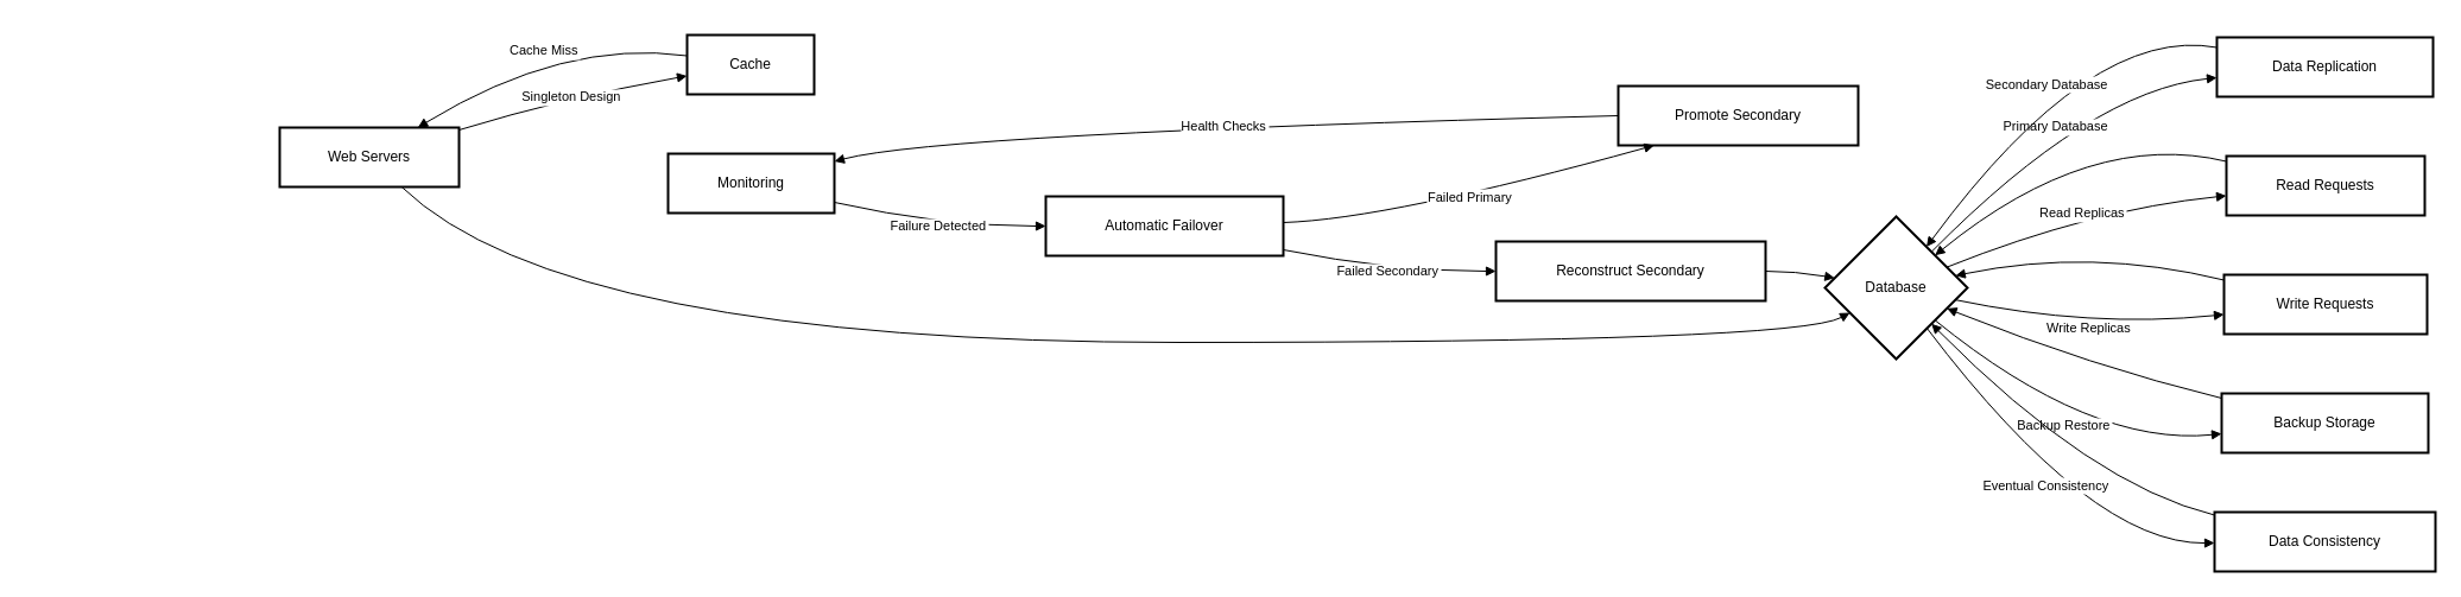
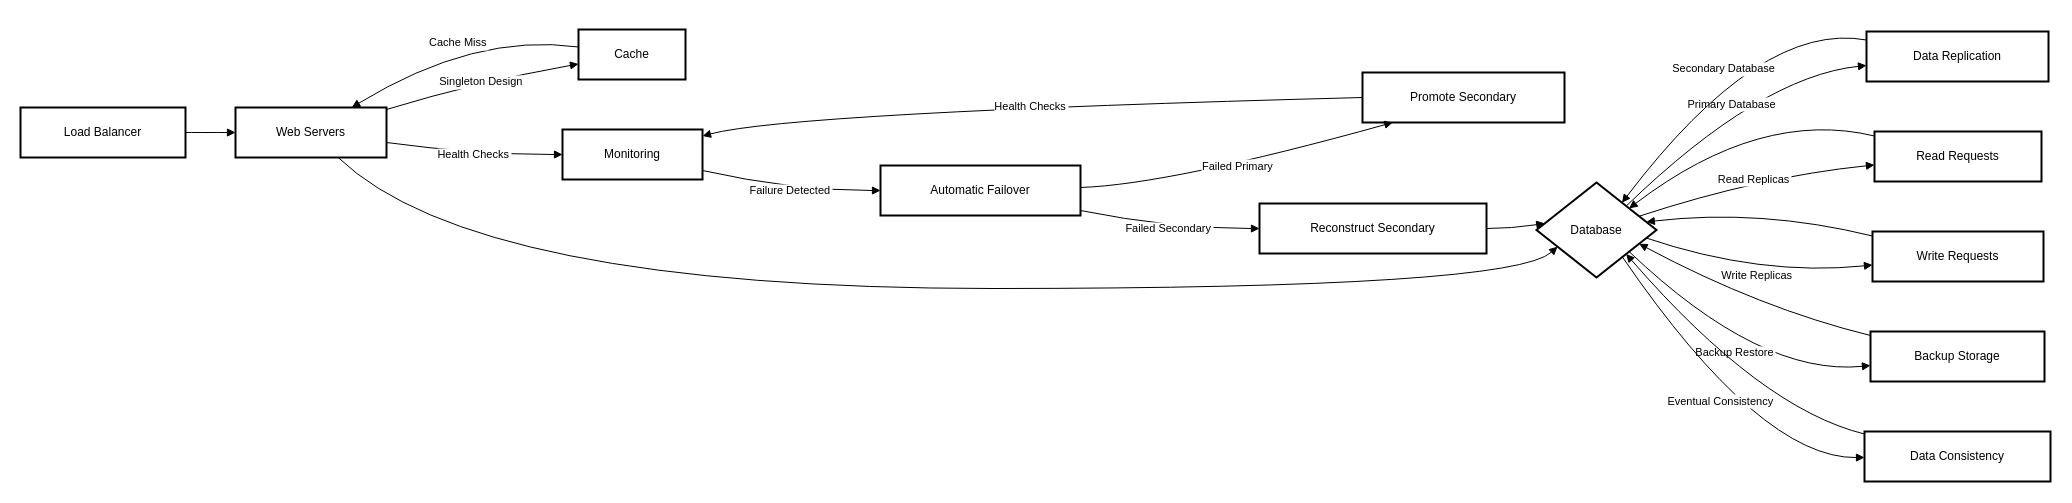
  <mxCell id="0" />
  <mxCell id="1" parent="0" />
+ <mxCell id="2" value="Load Balancer" style="whiteSpace=wrap;strokeWidth=2;" vertex="1" parent="1"><mxGeometry x="20" y="107" width="165" height="50" as="geometry" /></mxCell>
  <mxCell id="3" value="Web Servers" style="whiteSpace=wrap;strokeWidth=2;" vertex="1" parent="1"><mxGeometry x="235" y="107" width="151" height="50" as="geometry" /></mxCell>
- <mxCell id="4" value="Database" style="rhombus;strokeWidth=2;whiteSpace=wrap;" vertex="1" parent="1"><mxGeometry x="1536" y="182" width="120" height="120" as="geometry" /></mxCell>
+ <mxCell id="4" value="Database" style="rhombus;strokeWidth=2;whiteSpace=wrap;" vertex="1" parent="1"><mxGeometry x="1536" y="182" width="120" height="95" as="geometry" /></mxCell>
  <mxCell id="5" value="Data Replication" style="whiteSpace=wrap;strokeWidth=2;" vertex="1" parent="1"><mxGeometry x="1866" y="31" width="182" height="50" as="geometry" /></mxCell>
  <mxCell id="6" value="Read Requests" style="whiteSpace=wrap;strokeWidth=2;" vertex="1" parent="1"><mxGeometry x="1874" y="131" width="167" height="50" as="geometry" /></mxCell>
  <mxCell id="7" value="Write Requests" style="whiteSpace=wrap;strokeWidth=2;" vertex="1" parent="1"><mxGeometry x="1872" y="231" width="171" height="50" as="geometry" /></mxCell>
  <mxCell id="8" value="Cache" style="whiteSpace=wrap;strokeWidth=2;" vertex="1" parent="1"><mxGeometry x="578" y="29" width="107" height="50" as="geometry" /></mxCell>
  <mxCell id="9" value="Backup Storage" style="whiteSpace=wrap;strokeWidth=2;" vertex="1" parent="1"><mxGeometry x="1870" y="331" width="174" height="50" as="geometry" /></mxCell>
  <mxCell id="10" value="Data Consistency" style="whiteSpace=wrap;strokeWidth=2;" vertex="1" parent="1"><mxGeometry x="1864" y="431" width="186" height="50" as="geometry" /></mxCell>
  <mxCell id="11" value="Monitoring" style="whiteSpace=wrap;strokeWidth=2;" vertex="1" parent="1"><mxGeometry x="562" y="129" width="140" height="50" as="geometry" /></mxCell>
  <mxCell id="12" value="Automatic Failover" style="whiteSpace=wrap;strokeWidth=2;" vertex="1" parent="1"><mxGeometry x="880" y="165" width="200" height="50" as="geometry" /></mxCell>
  <mxCell id="13" value="Promote Secondary" style="whiteSpace=wrap;strokeWidth=2;" vertex="1" parent="1"><mxGeometry x="1362" y="72" width="202" height="50" as="geometry" /></mxCell>
  <mxCell id="14" value="Reconstruct Secondary" style="whiteSpace=wrap;strokeWidth=2;" vertex="1" parent="1"><mxGeometry x="1259" y="203" width="227" height="50" as="geometry" /></mxCell>
+ <mxCell id="15" value="" style="curved=1;startArrow=none;endArrow=block;exitX=1;exitY=0.5;entryX=0;entryY=0.5;" edge="1" parent="1" source="2" target="3"><mxGeometry relative="1" as="geometry"><Array as="points" /></mxGeometry></mxCell>
  <mxCell id="16" value="" style="curved=1;startArrow=none;endArrow=block;exitX=0.68;exitY=1;entryX=0;entryY=0.77;" edge="1" parent="1" source="3" target="4"><mxGeometry relative="1" as="geometry"><Array as="points"><mxPoint x="474" y="288" /><mxPoint x="1511" y="288" /></Array></mxGeometry></mxCell>
  <mxCell id="17" value="Primary Database" style="curved=1;startArrow=none;endArrow=block;exitX=0.99;exitY=0;entryX=0;entryY=0.68;" edge="1" parent="1" source="4" target="5"><mxGeometry relative="1" as="geometry"><Array as="points"><mxPoint x="1760" y="76" /></Array></mxGeometry></mxCell>
  <mxCell id="18" value="Secondary Database" style="curved=1;startArrow=none;endArrow=block;exitX=0;exitY=0.17;entryX=0.87;entryY=0;" edge="1" parent="1" source="5" target="4"><mxGeometry relative="1" as="geometry"><Array as="points"><mxPoint x="1760" y="20" /></Array></mxGeometry></mxCell>
  <mxCell id="19" value="Read Replicas" style="curved=1;startArrow=none;endArrow=block;exitX=0.99;exitY=0.3;entryX=0;entryY=0.67;" edge="1" parent="1" source="4" target="6"><mxGeometry relative="1" as="geometry"><Array as="points"><mxPoint x="1760" y="176" /></Array></mxGeometry></mxCell>
  <mxCell id="20" value="" style="curved=1;startArrow=none;endArrow=block;exitX=0;exitY=0.09;entryX=0.99;entryY=0.09;" edge="1" parent="1" source="6" target="4"><mxGeometry relative="1" as="geometry"><Array as="points"><mxPoint x="1760" y="108" /></Array></mxGeometry></mxCell>
  <mxCell id="21" value="Write Replicas" style="curved=1;startArrow=none;endArrow=block;exitX=0.99;exitY=0.6;entryX=0;entryY=0.67;" edge="1" parent="1" source="4" target="7"><mxGeometry relative="1" as="geometry"><Array as="points"><mxPoint x="1760" y="276" /></Array></mxGeometry></mxCell>
  <mxCell id="22" value="" style="curved=1;startArrow=none;endArrow=block;exitX=0;exitY=0.09;entryX=0.99;entryY=0.4;" edge="1" parent="1" source="7" target="4"><mxGeometry relative="1" as="geometry"><Array as="points"><mxPoint x="1760" y="208" /></Array></mxGeometry></mxCell>
  <mxCell id="23" value="Singleton Design" style="curved=1;startArrow=none;endArrow=block;exitX=1;exitY=0.04;entryX=0;entryY=0.69;" edge="1" parent="1" source="3" target="8"><mxGeometry relative="1" as="geometry"><Array as="points"><mxPoint x="474" y="82" /></Array></mxGeometry></mxCell>
  <mxCell id="24" value="Backup Restore" style="curved=1;startArrow=none;endArrow=block;exitX=0.99;exitY=0.91;entryX=0;entryY=0.68;" edge="1" parent="1" source="4" target="9"><mxGeometry relative="1" as="geometry"><Array as="points"><mxPoint x="1760" y="376" /></Array></mxGeometry></mxCell>
  <mxCell id="25" value="Eventual Consistency" style="curved=1;startArrow=none;endArrow=block;exitX=0.88;exitY=1;entryX=0;entryY=0.52;" edge="1" parent="1" source="4" target="10"><mxGeometry relative="1" as="geometry"><Array as="points"><mxPoint x="1760" y="458" /></Array></mxGeometry></mxCell>
  <mxCell id="26" value="" style="curved=1;startArrow=none;endArrow=block;exitX=0;exitY=0.08;entryX=0.99;entryY=0.7;" edge="1" parent="1" source="9" target="4"><mxGeometry relative="1" as="geometry"><Array as="points"><mxPoint x="1760" y="308" /></Array></mxGeometry></mxCell>
  <mxCell id="27" value="" style="curved=1;startArrow=none;endArrow=block;exitX=0;exitY=0.05;entryX=0.99;entryY=1;" edge="1" parent="1" source="10" target="4"><mxGeometry relative="1" as="geometry"><Array as="points"><mxPoint x="1760" y="408" /></Array></mxGeometry></mxCell>
  <mxCell id="28" value="Cache Miss" style="curved=1;startArrow=none;endArrow=block;exitX=0;exitY=0.35;entryX=0.77;entryY=0;" edge="1" parent="1" source="8" target="3"><mxGeometry relative="1" as="geometry"><Array as="points"><mxPoint x="474" y="32" /></Array></mxGeometry></mxCell>
+ <mxCell id="29" value="Health Checks" style="curved=1;startArrow=none;endArrow=block;exitX=1;exitY=0.7;entryX=0;entryY=0.5;" edge="1" parent="1" source="3" target="11"><mxGeometry relative="1" as="geometry"><Array as="points"><mxPoint x="474" y="154" /></Array></mxGeometry></mxCell>
  <mxCell id="30" value="Failure Detected" style="curved=1;startArrow=none;endArrow=block;exitX=1;exitY=0.82;entryX=0;entryY=0.5;" edge="1" parent="1" source="11" target="12"><mxGeometry relative="1" as="geometry"><Array as="points"><mxPoint x="791" y="190" /></Array></mxGeometry></mxCell>
  <mxCell id="31" value="Failed Primary" style="curved=1;startArrow=none;endArrow=block;exitX=1;exitY=0.44;entryX=0.15;entryY=1;" edge="1" parent="1" source="12" target="13"><mxGeometry relative="1" as="geometry"><Array as="points"><mxPoint x="1169" y="184" /></Array></mxGeometry></mxCell>
  <mxCell id="32" value="Failed Secondary" style="curved=1;startArrow=none;endArrow=block;exitX=1;exitY=0.9;entryX=0;entryY=0.5;" edge="1" parent="1" source="12" target="14"><mxGeometry relative="1" as="geometry"><Array as="points"><mxPoint x="1169" y="228" /></Array></mxGeometry></mxCell>
  <mxCell id="33" value="" style="curved=1;startArrow=none;endArrow=block;exitX=1;exitY=0.5;entryX=0;entryY=0.42;" edge="1" parent="1" source="14" target="4"><mxGeometry relative="1" as="geometry"><Array as="points"><mxPoint x="1511" y="228" /></Array></mxGeometry></mxCell>
  <mxCell id="34" value="Health Checks" style="curved=1;startArrow=none;endArrow=block;exitX=0;exitY=0.5;entryX=1;entryY=0.13;" edge="1" parent="1" source="13" target="11"><mxGeometry relative="1" as="geometry"><Array as="points"><mxPoint x="791" y="112" /></Array></mxGeometry></mxCell>
